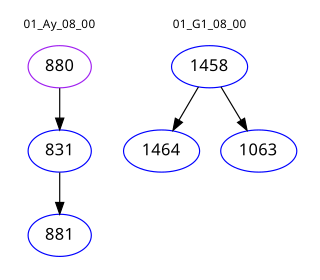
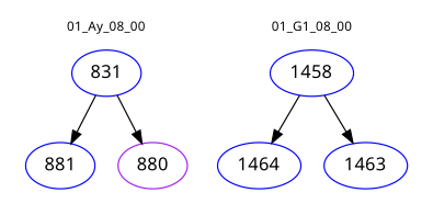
  digraph {
    fontname="Noto Sans"
    node [color=blue fontname="Noto Sans"]
    edge [color=black fontname="Noto Sans"]
    n1 [label=831]
    n2 [label=881]
    n3 [color=purple label=880]
    n4 [label=1458]
    n5 [label=1464]
-   n6 [label=1063]
+   n6 [label=1463]
    subgraph cluster_1 {
      color=white
      fontsize=10
      label="01_Ay_08_00"
      n1
      n2
      n3
    }
    subgraph cluster_2 {
      color=white
      fontsize=10
      label="01_G1_08_00"
      n4
      n5
      n6
    }
    n1 -> n2
-   n3 -> n1
+   n1 -> n3
    n4 -> n5
    n4 -> n6
  }
